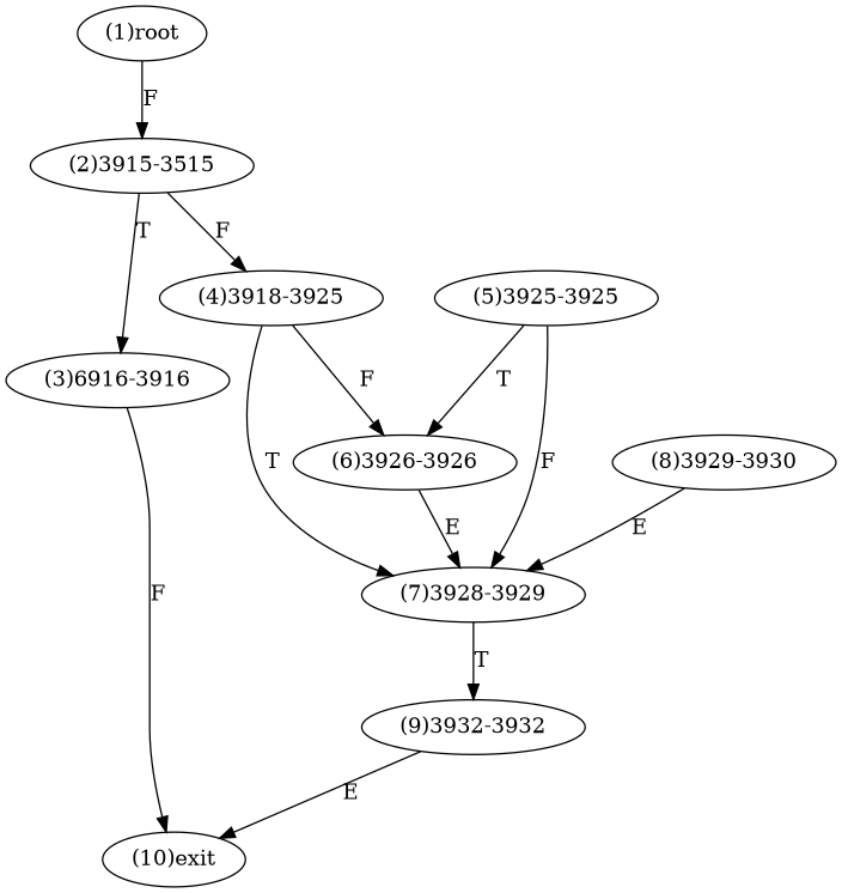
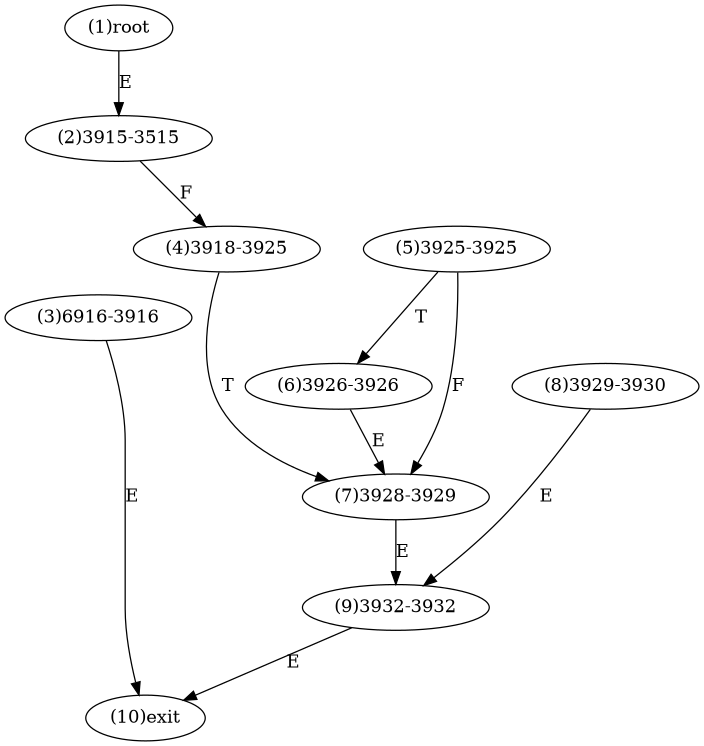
  digraph {
    n1 [label="(1)root"]
    n2 [label="(2)3915-3515"]
    n3 [label="(3)6916-3916"]
    n4 [label="(4)3918-3925"]
    n5 [label="(10)exit"]
    n6 [label="(6)3926-3926"]
    n7 [label="(7)3928-3929"]
    n8 [label="(5)3925-3925"]
    n9 [label="(9)3932-3932"]
    n10 [label="(8)3929-3930"]
-   n1 -> n2 [label=F]
-   n2 -> n3 [label=T]
+   n1 -> n2 [label=E]
    n2 -> n4 [label=F]
-   n3 -> n5 [label=F]
-   n4 -> n6 [label=F]
+   n3 -> n5 [label=E]
    n4 -> n7 [label=T]
    n6 -> n7 [label=E]
-   n7 -> n9 [label=T]
+   n7 -> n9 [label=E]
    n8 -> n6 [label=T]
    n8 -> n7 [label=F]
    n9 -> n5 [label=E]
-   n10 -> n7 [label=E]
+   n10 -> n9 [label=E]
  }
